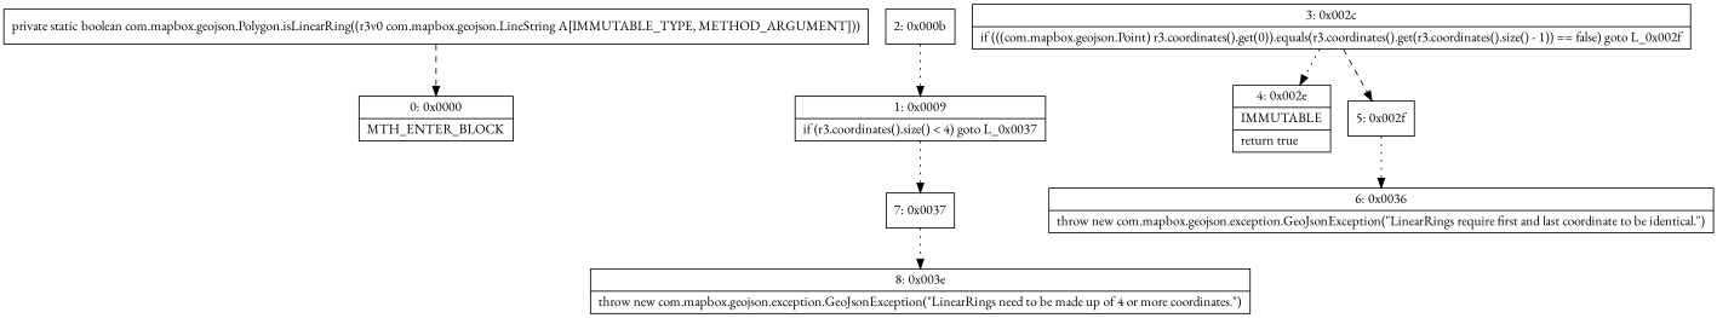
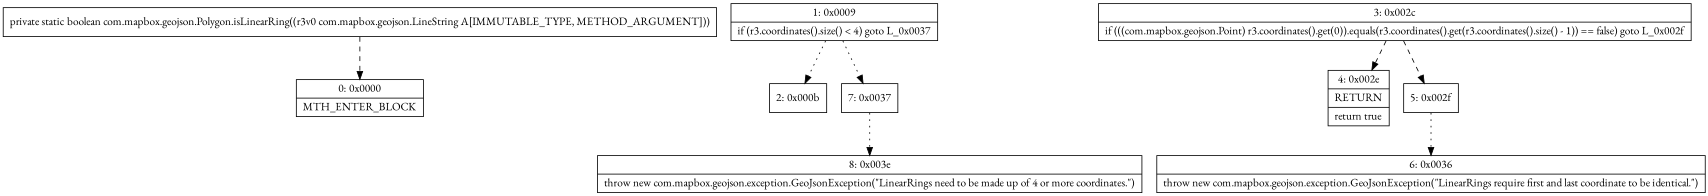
  digraph {
    fontname="EB Garamond"
    node [fontname="EB Garamond" shape=record]
    edge [fontname="EB Garamond" style=dotted]
    n1 [label="{0\:\ 0x0000|MTH_ENTER_BLOCK\l}"]
    n2 [label="{1\:\ 0x0009|if (r3.coordinates().size() \< 4) goto L_0x0037\l}"]
    n3 [label="{2\:\ 0x000b}"]
    n4 [label="{7\:\ 0x0037}"]
    n5 [label="{8\:\ 0x003e|throw new com.mapbox.geojson.exception.GeoJsonException(\"LinearRings need to be made up of 4 or more coordinates.\")\l}"]
    n6 [label="{3\:\ 0x002c|if (((com.mapbox.geojson.Point) r3.coordinates().get(0)).equals(r3.coordinates().get(r3.coordinates().size() \- 1)) == false) goto L_0x002f\l}"]
-   n7 [label="{4\:\ 0x002e|IMMUTABLE\l|return true\l}"]
+   n7 [label="{4\:\ 0x002e|RETURN\l|return true\l}"]
    n8 [label="{5\:\ 0x002f}"]
    n9 [label="{6\:\ 0x0036|throw new com.mapbox.geojson.exception.GeoJsonException(\"LinearRings require first and last coordinate to be identical.\")\l}"]
    n10 [label="{private static boolean com.mapbox.geojson.Polygon.isLinearRing((r3v0 com.mapbox.geojson.LineString A[IMMUTABLE_TYPE, METHOD_ARGUMENT])) }"]
-   n3 -> n2
+   n2 -> n3
    n2 -> n4
    n4 -> n5
-   n6 -> n7
+   n6 -> n7 [style=dashed]
    n6 -> n8 [style=dashed]
    n8 -> n9
    n10 -> n1 [style=dashed]
  }
